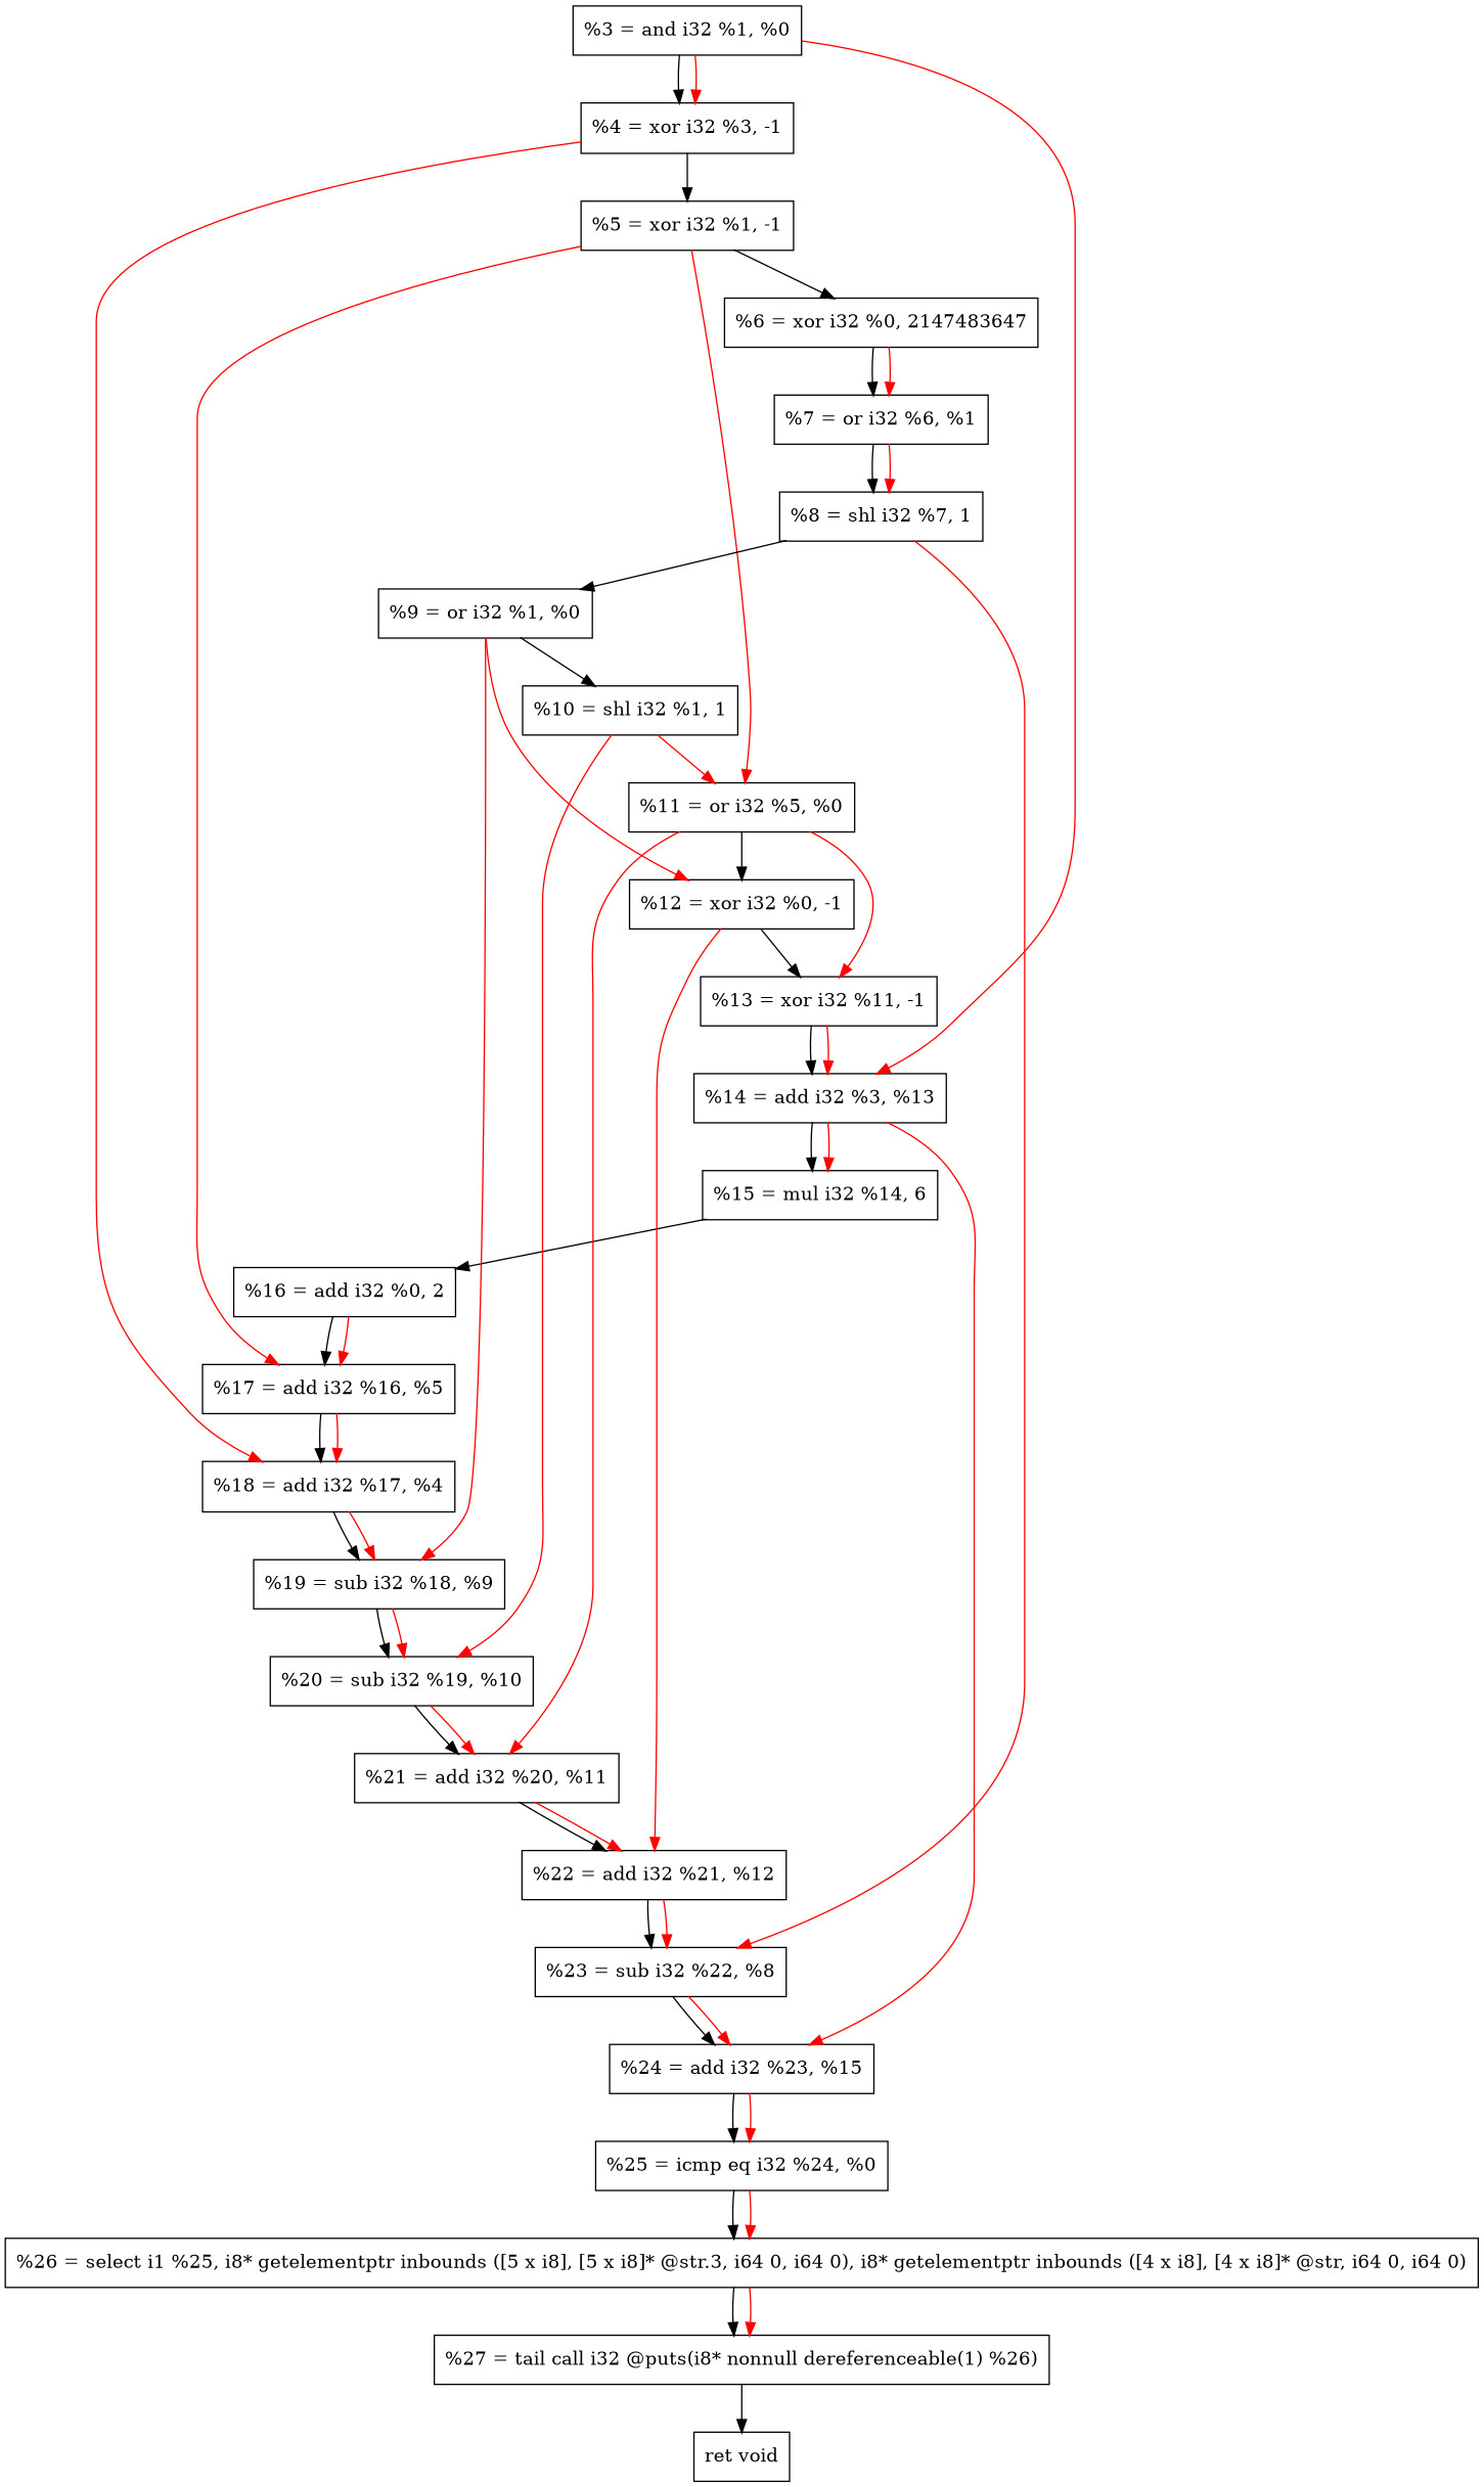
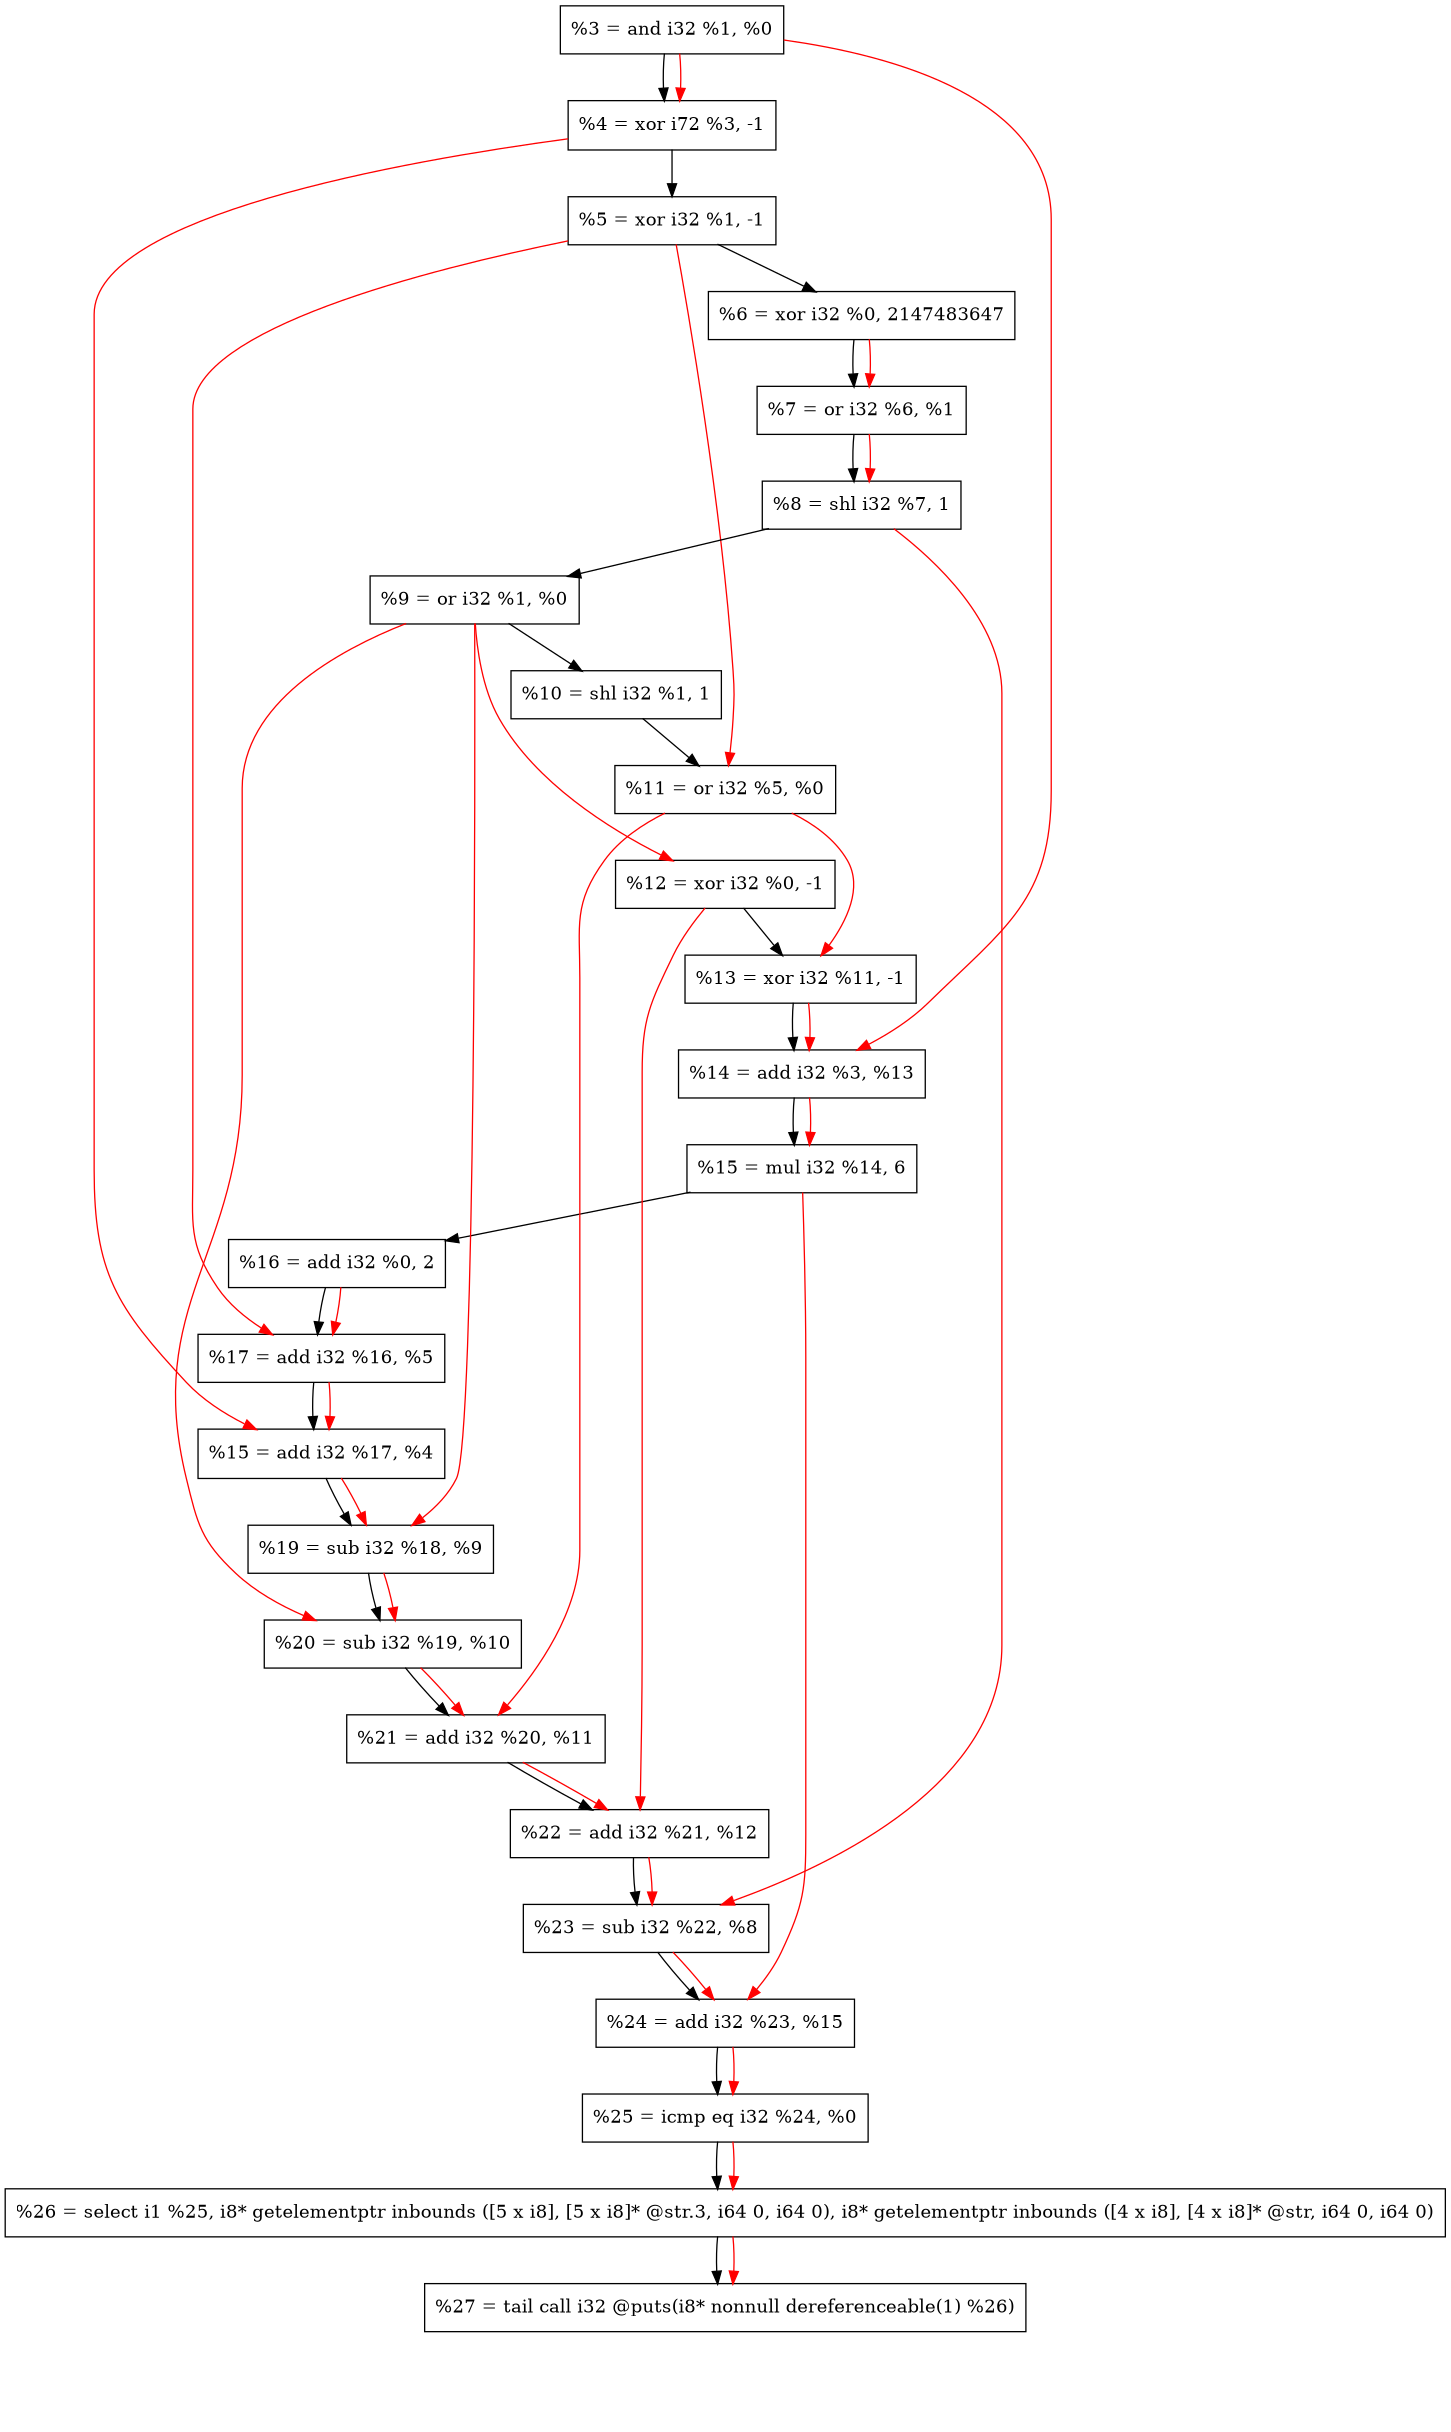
  digraph {
    node [shape=record]
    edge [color=red]
    n1 [label="  %3 = and i32 %1, %0"]
-   n2 [label="  %4 = xor i32 %3, -1"]
+   n2 [label="%4 = xor i72 %3, -1"]
    n3 [label="  %14 = add i32 %3, %13"]
    n4 [label="  %5 = xor i32 %1, -1"]
-   n5 [label="  %18 = add i32 %17, %4"]
+   n5 [label="%15 = add i32 %17, %4"]
    n6 [label="  %15 = mul i32 %14, 6"]
    n7 [label="  %6 = xor i32 %0, 2147483647"]
    n8 [label="  %11 = or i32 %5, %0"]
    n9 [label="  %17 = add i32 %16, %5"]
    n10 [label="  %19 = sub i32 %18, %9"]
    n11 [label="  %7 = or i32 %6, %1"]
    n12 [label="%12 = xor i32 %0, -1"]
    n13 [label="  %13 = xor i32 %11, -1"]
    n14 [label="  %21 = add i32 %20, %11"]
    n15 [label="  %8 = shl i32 %7, 1"]
    n16 [label="  %9 = or i32 %1, %0"]
    n17 [label="  %23 = sub i32 %22, %8"]
    n18 [label="  %10 = shl i32 %1, 1"]
    n19 [label="  %24 = add i32 %23, %15"]
    n20 [label="  %20 = sub i32 %19, %10"]
    n21 [label="  %22 = add i32 %21, %12"]
    n22 [label="  %16 = add i32 %0, 2"]
    n23 [label="  %25 = icmp eq i32 %24, %0"]
    n24 [label="  %26 = select i1 %25, i8* getelementptr inbounds ([5 x i8], [5 x i8]* @str.3, i64 0, i64 0), i8* getelementptr inbounds ([4 x i8], [4 x i8]* @str, i64 0, i64 0)"]
    n25 [label="  %27 = tail call i32 @puts(i8* nonnull dereferenceable(1) %26)"]
-   n26 [label="  ret void"]
    n1 -> n2 [color=""]
    n1 -> n2
    n1 -> n3
    n2 -> n4 [color=""]
    n2 -> n5
    n3 -> n6 [color=""]
    n3 -> n6
    n4 -> n7 [color=""]
    n4 -> n8
    n4 -> n9
    n5 -> n10 [color=""]
    n5 -> n10
-   n3 -> n19
+   n6 -> n19
    n6 -> n22 [color=""]
    n7 -> n11 [color=""]
    n7 -> n11
-   n8 -> n12 [color=""]
    n8 -> n13
    n8 -> n14
    n9 -> n5 [color=""]
    n9 -> n5
    n10 -> n20 [color=""]
    n10 -> n20
    n11 -> n15 [color=""]
    n11 -> n15
    n12 -> n13 [color=""]
    n12 -> n21
    n13 -> n3 [color=""]
    n13 -> n3
    n14 -> n21 [color=""]
    n14 -> n21
    n15 -> n16 [color=""]
    n15 -> n17
    n16 -> n10
    n16 -> n12
    n16 -> n18 [color=""]
    n17 -> n19 [color=""]
    n17 -> n19
-   n18 -> n8
-   n18 -> n20
+   n18 -> n8 [color=""]
+   n16 -> n20
    n19 -> n23 [color=""]
    n19 -> n23
    n20 -> n14 [color=""]
    n20 -> n14
    n21 -> n17 [color=""]
    n21 -> n17
    n22 -> n9 [color=""]
    n22 -> n9
    n23 -> n24 [color=""]
    n23 -> n24
    n24 -> n25 [color=""]
    n24 -> n25
-   n25 -> n26 [color=""]
  }
